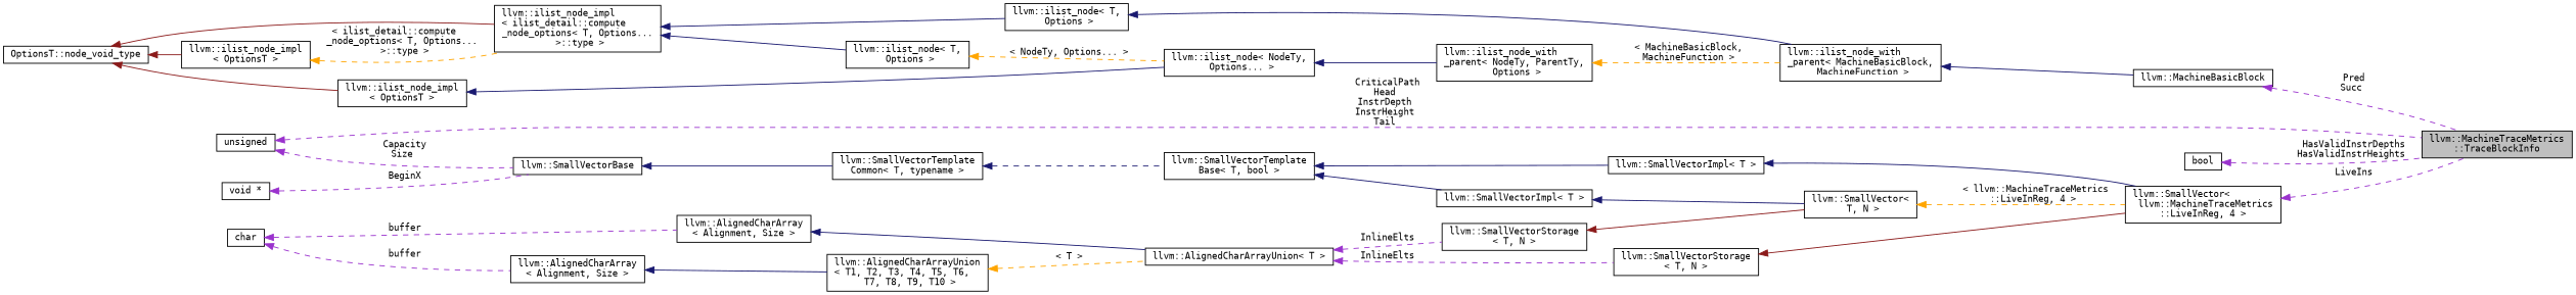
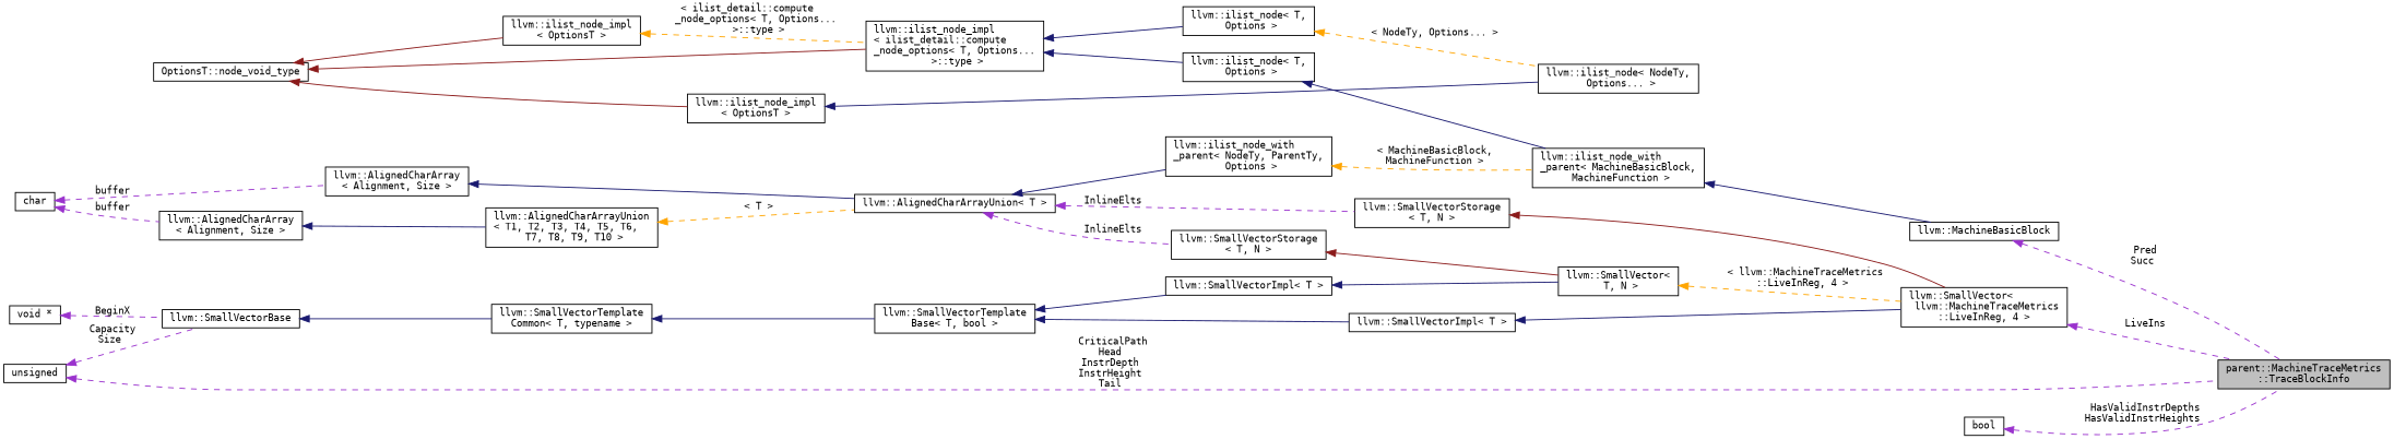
  digraph {
    fontname="DejaVu Sans Mono"
    rankdir=LR
    node [color=black fontname="DejaVu Sans Mono" fontsize=10 shape=box]
    edge [color=midnightblue dir=back fontname="DejaVu Sans Mono" fontsize=10 labelfontname=Helvetica labelfontsize=10 style=solid]
-   n1 [fillcolor=grey75 fontcolor=black height=0.2 label="llvm::MachineTraceMetrics\l::TraceBlockInfo" style=filled width=0.4]
+   n1 [fillcolor=grey75 fontcolor=black height=0.2 label="parent::MachineTraceMetrics\l::TraceBlockInfo" style=filled width=0.4]
    n2 [height=0.2 label="llvm::MachineBasicBlock" width=0.4]
    n3 [height=0.2 label="llvm::ilist_node_with\l_parent\< MachineBasicBlock,\l MachineFunction \>" width=0.4]
    n4 [height=0.2 label="llvm::ilist_node\< T,\l Options \>" width=0.4]
    n5 [height=0.2 label="llvm::ilist_node_impl\l\< ilist_detail::compute\l_node_options\< T, Options...\l \>::type \>" width=0.4]
    n6 [height=0.2 label="llvm::ilist_node\< T,\l Options \>" width=0.4]
    n7 [height=0.2 label="llvm::ilist_node\< NodeTy,\l Options... \>" width=0.4]
    n8 [height=0.2 label="OptionsT::node_void_type" width=0.4]
    n9 [height=0.2 label="llvm::ilist_node_impl\l\< OptionsT \>" width=0.4]
    n10 [height=0.2 label="llvm::ilist_node_impl\l\< OptionsT \>" width=0.4]
    n11 [height=0.2 label="llvm::ilist_node_with\l_parent\< NodeTy, ParentTy,\l Options \>" width=0.4]
    n12 [height=0.2 label=unsigned width=0.4]
    n13 [height=0.2 label="llvm::SmallVectorBase" width=0.4]
    n14 [height=0.2 label="llvm::SmallVectorTemplate\lCommon\< T, typename \>" width=0.4]
    n15 [height=0.2 label=bool width=0.4]
    n16 [height=0.2 label="llvm::SmallVector\<\l llvm::MachineTraceMetrics\l::LiveInReg, 4 \>" width=0.4]
    n17 [height=0.2 label="llvm::SmallVectorImpl\< T \>" width=0.4]
    n18 [height=0.2 label="llvm::SmallVectorTemplate\lBase\< T, bool \>" width=0.4]
    n19 [height=0.2 label="llvm::SmallVectorImpl\< T \>" width=0.4]
    n20 [height=0.2 label="llvm::SmallVector\<\l T, N \>" width=0.4]
    n21 [height=0.2 label="void *" width=0.4]
    n22 [height=0.2 label="llvm::SmallVectorStorage\l\< T, N \>" width=0.4]
    n23 [height=0.2 label="llvm::AlignedCharArrayUnion\< T \>" width=0.4]
    n24 [height=0.2 label="llvm::SmallVectorStorage\l\< T, N \>" width=0.4]
    n25 [height=0.2 label="llvm::AlignedCharArray\l\< Alignment, Size \>" width=0.4]
    n26 [height=0.2 label=char width=0.4]
    n27 [height=0.2 label="llvm::AlignedCharArray\l\< Alignment, Size \>" width=0.4]
    n28 [height=0.2 label="llvm::AlignedCharArrayUnion\l\< T1, T2, T3, T4, T5, T6,\l T7, T8, T9, T10 \>" width=0.4]
    n2 -> n1 [color=darkorchid3 label=" Pred\nSucc" style=dashed]
    n3 -> n2
    n4 -> n3
    n5 -> n4
    n5 -> n6
    n6 -> n7 [color=orange label=" \< NodeTy, Options... \>" style=dashed]
-   n7 -> n11
+   n23 -> n11
    n8 -> n5 [color=firebrick4]
    n8 -> n9 [color=firebrick4]
    n8 -> n10 [color=firebrick4]
    n9 -> n5 [color=orange label=" \< ilist_detail::compute\l_node_options\< T, Options...\l \>::type \>" style=dashed]
    n10 -> n7
    n11 -> n3 [color=orange label=" \< MachineBasicBlock,\l MachineFunction \>" style=dashed]
    n12 -> n1 [color=darkorchid3 label=" CriticalPath\nHead\nInstrDepth\nInstrHeight\nTail" style=dashed]
    n12 -> n13 [color=darkorchid3 label=" Capacity\nSize" style=dashed]
    n13 -> n14
-   n14 -> n18 [style=dashed]
+   n14 -> n18
    n15 -> n1 [color=darkorchid3 label=" HasValidInstrDepths\nHasValidInstrHeights" style=dashed]
    n16 -> n1 [color=darkorchid3 label=" LiveIns" style=dashed]
    n17 -> n16
    n18 -> n17
    n18 -> n19
    n19 -> n20
    n20 -> n16 [color=orange label=" \< llvm::MachineTraceMetrics\l::LiveInReg, 4 \>" style=dashed]
    n21 -> n13 [color=darkorchid3 label=" BeginX" style=dashed]
    n22 -> n16 [color=firebrick4]
    n23 -> n22 [color=darkorchid3 label=" InlineElts" style=dashed]
    n23 -> n24 [color=darkorchid3 label=" InlineElts" style=dashed]
    n24 -> n20 [color=firebrick4]
    n25 -> n23
    n26 -> n25 [color=darkorchid3 label=" buffer" style=dashed]
    n26 -> n27 [color=darkorchid3 label=" buffer" style=dashed]
    n27 -> n28
    n28 -> n23 [color=orange label=" \< T \>" style=dashed]
  }
